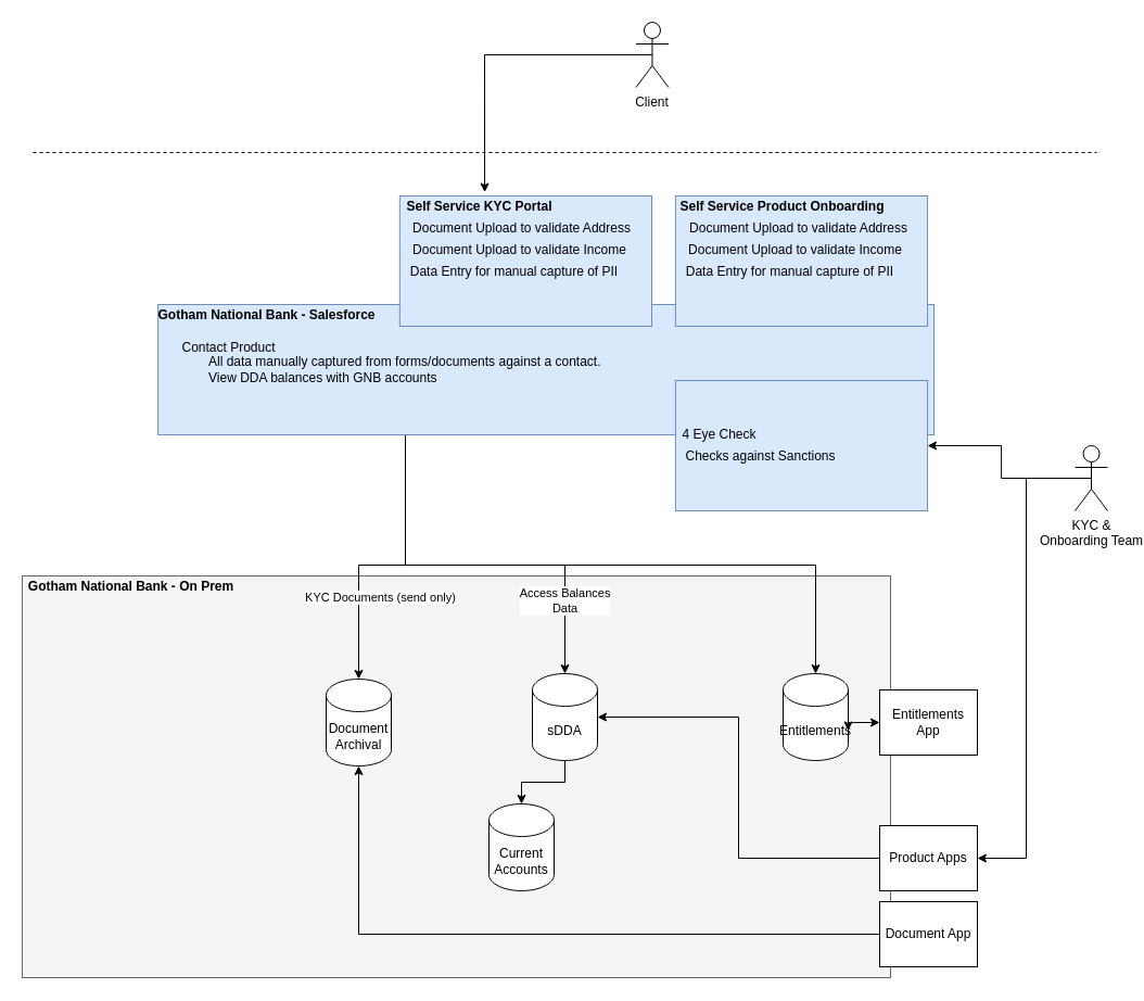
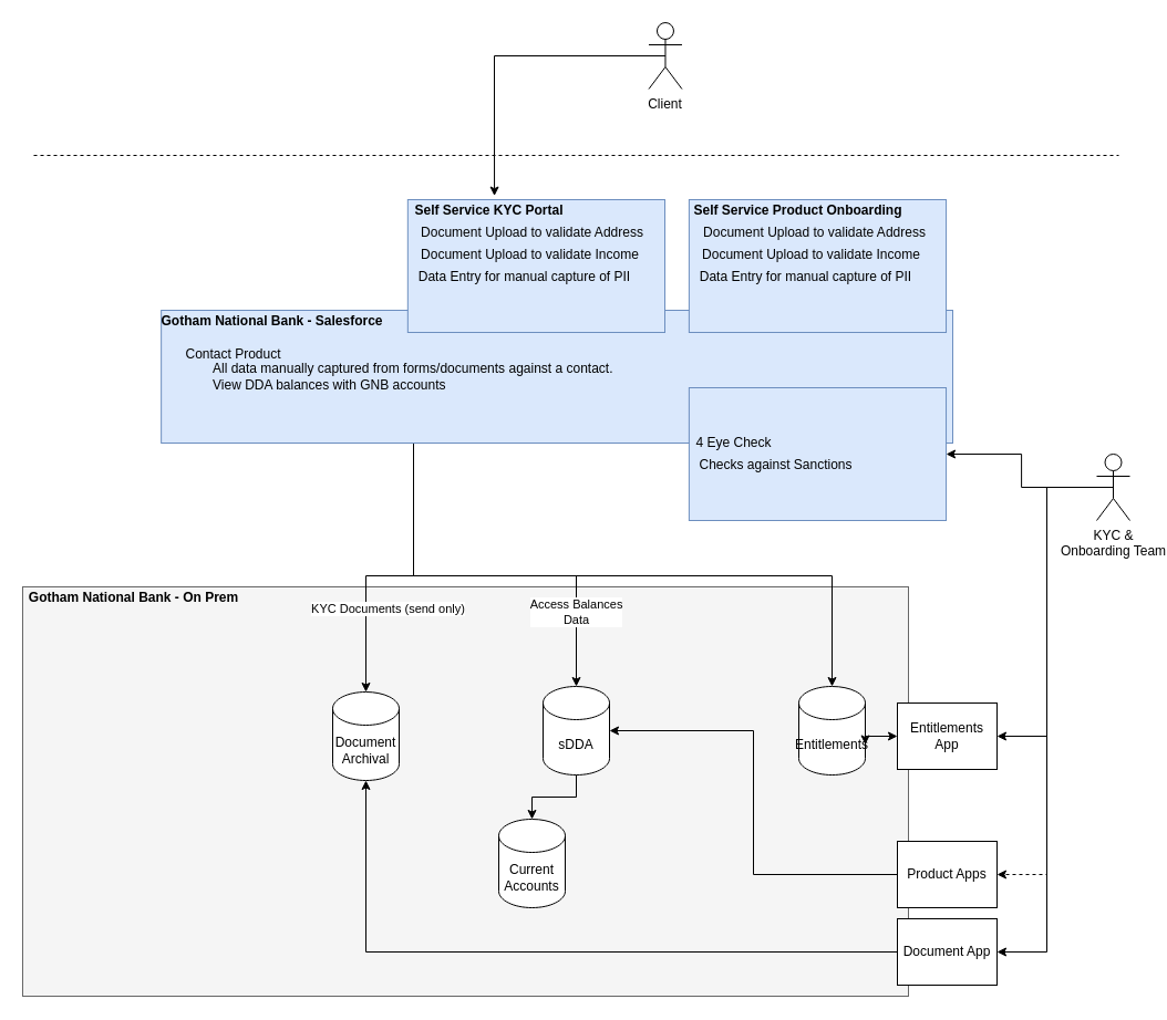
  <mxCell id="0" />
  <mxCell id="1" parent="0" />
  <mxCell id="2" value="" style="rounded=0;whiteSpace=wrap;html=1;fillColor=#f5f5f5;fontColor=#333333;strokeColor=#666666;" vertex="1" parent="1"><mxGeometry x="20" y="530" width="800" height="370" as="geometry" /></mxCell>
  <mxCell id="3" value="Gotham National Bank - On Prem" style="text;html=1;align=center;verticalAlign=middle;resizable=0;points=[];autosize=1;strokeColor=none;fillColor=none;fontStyle=1" vertex="1" parent="1"><mxGeometry x="20" y="530" width="200" height="20" as="geometry" /></mxCell>
  <mxCell id="4" style="edgeStyle=orthogonalEdgeStyle;rounded=0;orthogonalLoop=1;jettySize=auto;html=1;exitX=0.5;exitY=0.5;exitDx=0;exitDy=0;exitPerimeter=0;entryX=0.534;entryY=-0.171;entryDx=0;entryDy=0;entryPerimeter=0;" edge="1" parent="1" source="5" target="18"><mxGeometry relative="1" as="geometry" /></mxCell>
  <mxCell id="5" value="Client" style="shape=umlActor;verticalLabelPosition=bottom;verticalAlign=top;html=1;outlineConnect=0;" vertex="1" parent="1"><mxGeometry x="585.47" y="20" width="30" height="60" as="geometry" /></mxCell>
  <mxCell id="6" value="Document Archival" style="shape=cylinder3;whiteSpace=wrap;html=1;boundedLbl=1;backgroundOutline=1;size=15;" vertex="1" parent="1"><mxGeometry x="300" y="625" width="60" height="80" as="geometry" /></mxCell>
  <mxCell id="7" value="&lt;div&gt;KYC Documents (send only)&lt;br&gt;&lt;/div&gt;" style="edgeStyle=orthogonalEdgeStyle;rounded=0;orthogonalLoop=1;jettySize=auto;html=1;exitX=0.5;exitY=1;exitDx=0;exitDy=0;" edge="1" parent="1" source="14" target="6"><mxGeometry x="0.623" y="20" relative="1" as="geometry"><Array as="points"><mxPoint x="373" y="520" /><mxPoint x="330" y="520" /></Array><mxPoint as="offset" /></mxGeometry></mxCell>
  <mxCell id="8" style="edgeStyle=orthogonalEdgeStyle;rounded=0;orthogonalLoop=1;jettySize=auto;html=1;exitX=0.5;exitY=1;exitDx=0;exitDy=0;exitPerimeter=0;entryX=0.5;entryY=0;entryDx=0;entryDy=0;entryPerimeter=0;" edge="1" parent="1" source="9" target="11"><mxGeometry relative="1" as="geometry" /></mxCell>
  <mxCell id="9" value="sDDA" style="shape=cylinder3;whiteSpace=wrap;html=1;boundedLbl=1;backgroundOutline=1;size=15;fillColor=default;" vertex="1" parent="1"><mxGeometry x="490" y="620" width="60" height="80" as="geometry" /></mxCell>
  <mxCell id="10" value="&lt;div&gt;Access Balances&lt;br&gt;&lt;/div&gt;&lt;div&gt;Data&lt;br&gt;&lt;/div&gt;" style="edgeStyle=orthogonalEdgeStyle;rounded=0;orthogonalLoop=1;jettySize=auto;html=1;exitX=0.5;exitY=1;exitDx=0;exitDy=0;entryX=0.5;entryY=0;entryDx=0;entryDy=0;entryPerimeter=0;" edge="1" parent="1" source="14" target="9"><mxGeometry x="0.731" relative="1" as="geometry"><Array as="points"><mxPoint x="373" y="520" /><mxPoint x="520" y="520" /></Array><mxPoint as="offset" /></mxGeometry></mxCell>
  <mxCell id="11" value="Current Accounts" style="shape=cylinder3;whiteSpace=wrap;html=1;boundedLbl=1;backgroundOutline=1;size=15;fillColor=default;" vertex="1" parent="1"><mxGeometry x="450" y="740" width="60" height="80" as="geometry" /></mxCell>
  <mxCell id="12" style="edgeStyle=orthogonalEdgeStyle;rounded=0;orthogonalLoop=1;jettySize=auto;html=1;exitX=0.5;exitY=1;exitDx=0;exitDy=0;" edge="1" parent="1" source="14" target="13"><mxGeometry relative="1" as="geometry"><mxPoint x="750" y="510" as="targetPoint" /><Array as="points"><mxPoint x="373" y="520" /><mxPoint x="751" y="520" /></Array></mxGeometry></mxCell>
  <mxCell id="13" value="Entitlements" style="shape=cylinder3;whiteSpace=wrap;html=1;boundedLbl=1;backgroundOutline=1;size=15;fillColor=default;" vertex="1" parent="1"><mxGeometry x="721" y="620" width="60" height="80" as="geometry" /></mxCell>
  <mxCell id="14" value="" style="rounded=0;whiteSpace=wrap;html=1;fillColor=#dae8fc;strokeColor=#6c8ebf;" vertex="1" parent="1"><mxGeometry x="145.14" y="280" width="714.86" height="120" as="geometry" /></mxCell>
  <mxCell id="15" value="Gotham National Bank - Salesforce" style="text;html=1;align=center;verticalAlign=middle;resizable=0;points=[];autosize=1;strokeColor=none;fillColor=none;fontStyle=1" vertex="1" parent="1"><mxGeometry x="140" y="280" width="210" height="20" as="geometry" /></mxCell>
  <mxCell id="16" value="" style="group" vertex="1" connectable="0" parent="1"><mxGeometry x="365.95" y="180" width="249.516" height="120" as="geometry" /></mxCell>
  <mxCell id="17" value="" style="rounded=0;whiteSpace=wrap;html=1;fillColor=#dae8fc;strokeColor=#6c8ebf;" vertex="1" parent="16"><mxGeometry x="1.884" width="232.166" height="120" as="geometry" /></mxCell>
  <mxCell id="18" value="Self Service KYC Portal" style="text;html=1;align=center;verticalAlign=middle;resizable=0;points=[];autosize=1;strokeColor=none;fillColor=none;fontStyle=1" vertex="1" parent="16"><mxGeometry x="-0.001" width="150" height="20" as="geometry" /></mxCell>
  <mxCell id="19" value="Document Upload to validate Address" style="text;html=1;align=center;verticalAlign=middle;resizable=0;points=[];autosize=1;strokeColor=none;fillColor=none;" vertex="1" parent="16"><mxGeometry x="4.515" y="20" width="220" height="20" as="geometry" /></mxCell>
  <mxCell id="20" value="Document Upload to validate Income" style="text;html=1;align=center;verticalAlign=middle;resizable=0;points=[];autosize=1;strokeColor=none;fillColor=none;" vertex="1" parent="16"><mxGeometry x="1.886" y="40" width="220" height="20" as="geometry" /></mxCell>
  <mxCell id="21" value="Data Entry for manual capture of PII" style="text;html=1;align=center;verticalAlign=middle;resizable=0;points=[];autosize=1;strokeColor=none;fillColor=none;" vertex="1" parent="16"><mxGeometry x="1.886" y="60" width="210" height="20" as="geometry" /></mxCell>
  <mxCell id="22" value="" style="endArrow=none;dashed=1;html=1;rounded=0;" edge="1" parent="1"><mxGeometry width="50" height="50" relative="1" as="geometry"><mxPoint x="30" y="140" as="sourcePoint" /><mxPoint x="1010" y="140" as="targetPoint" /></mxGeometry></mxCell>
  <mxCell id="23" value="" style="group" vertex="1" connectable="0" parent="1"><mxGeometry x="620" y="180" width="249.516" height="120" as="geometry" /></mxCell>
  <mxCell id="24" value="" style="rounded=0;whiteSpace=wrap;html=1;fillColor=#dae8fc;strokeColor=#6c8ebf;" vertex="1" parent="23"><mxGeometry x="1.884" width="232.166" height="120" as="geometry" /></mxCell>
  <mxCell id="25" value="Self Service Product Onboarding" style="text;html=1;align=center;verticalAlign=middle;resizable=0;points=[];autosize=1;strokeColor=none;fillColor=none;fontStyle=1" vertex="1" parent="23"><mxGeometry x="-0.001" width="200" height="20" as="geometry" /></mxCell>
  <mxCell id="26" value="Document Upload to validate Address" style="text;html=1;align=center;verticalAlign=middle;resizable=0;points=[];autosize=1;strokeColor=none;fillColor=none;" vertex="1" parent="23"><mxGeometry x="4.515" y="20" width="220" height="20" as="geometry" /></mxCell>
  <mxCell id="27" value="Document Upload to validate Income" style="text;html=1;align=center;verticalAlign=middle;resizable=0;points=[];autosize=1;strokeColor=none;fillColor=none;" vertex="1" parent="23"><mxGeometry x="1.886" y="40" width="220" height="20" as="geometry" /></mxCell>
  <mxCell id="28" value="Data Entry for manual capture of PII" style="text;html=1;align=center;verticalAlign=middle;resizable=0;points=[];autosize=1;strokeColor=none;fillColor=none;" vertex="1" parent="23"><mxGeometry x="1.886" y="60" width="210" height="20" as="geometry" /></mxCell>
  <mxCell id="29" style="edgeStyle=orthogonalEdgeStyle;rounded=0;orthogonalLoop=1;jettySize=auto;html=1;exitX=0.5;exitY=0.5;exitDx=0;exitDy=0;exitPerimeter=0;entryX=1;entryY=0.5;entryDx=0;entryDy=0;" edge="1" parent="1" source="33" target="35"><mxGeometry relative="1" as="geometry" /></mxCell>
- <mxCell id="31" style="edgeStyle=orthogonalEdgeStyle;rounded=0;orthogonalLoop=1;jettySize=auto;html=1;exitX=0.5;exitY=0.5;exitDx=0;exitDy=0;exitPerimeter=0;entryX=1;entryY=0.5;entryDx=0;entryDy=0;" edge="1" parent="1" source="33" target="41"><mxGeometry relative="1" as="geometry" /></mxCell>
+ <mxCell id="30" style="edgeStyle=orthogonalEdgeStyle;rounded=0;orthogonalLoop=1;jettySize=auto;html=1;exitX=0.5;exitY=0.5;exitDx=0;exitDy=0;exitPerimeter=0;entryX=1;entryY=0.5;entryDx=0;entryDy=0;" edge="1" parent="1" source="33" target="39"><mxGeometry relative="1" as="geometry" /></mxCell>
+ <mxCell id="31" style="edgeStyle=orthogonalEdgeStyle;rounded=0;orthogonalLoop=1;jettySize=auto;html=1;exitX=0.5;exitY=0.5;exitDx=0;exitDy=0;exitPerimeter=0;entryX=1;entryY=0.5;entryDx=0;entryDy=0;dashed=1;" edge="1" parent="1" source="33" target="41"><mxGeometry relative="1" as="geometry" /></mxCell>
+ <mxCell id="32" style="edgeStyle=orthogonalEdgeStyle;rounded=0;orthogonalLoop=1;jettySize=auto;html=1;exitX=0.5;exitY=0.5;exitDx=0;exitDy=0;exitPerimeter=0;entryX=1;entryY=0.5;entryDx=0;entryDy=0;" edge="1" parent="1" source="33" target="43"><mxGeometry relative="1" as="geometry" /></mxCell>
  <mxCell id="33" value="&lt;div&gt;KYC &amp;amp;&lt;br&gt;&lt;/div&gt;&lt;div&gt;Onboarding Team&lt;/div&gt;" style="shape=umlActor;verticalLabelPosition=bottom;verticalAlign=top;html=1;outlineConnect=0;fillColor=default;" vertex="1" parent="1"><mxGeometry x="990" y="410" width="30" height="60" as="geometry" /></mxCell>
  <mxCell id="34" value="" style="group" vertex="1" connectable="0" parent="1"><mxGeometry x="620" y="350" width="249.516" height="120" as="geometry" /></mxCell>
  <mxCell id="35" value="" style="rounded=0;whiteSpace=wrap;html=1;fillColor=#dae8fc;strokeColor=#6c8ebf;" vertex="1" parent="34"><mxGeometry x="1.884" width="232.166" height="120" as="geometry" /></mxCell>
  <mxCell id="36" value="4 Eye Check" style="text;html=1;align=center;verticalAlign=middle;resizable=0;points=[];autosize=1;strokeColor=none;fillColor=none;" vertex="1" parent="34"><mxGeometry x="1.88" y="40" width="80" height="20" as="geometry" /></mxCell>
  <mxCell id="37" value="Checks against Sanctions " style="text;html=1;align=center;verticalAlign=middle;resizable=0;points=[];autosize=1;strokeColor=none;fillColor=none;" vertex="1" parent="34"><mxGeometry x="1.066e-13" y="60" width="160" height="20" as="geometry" /></mxCell>
  <mxCell id="38" style="edgeStyle=orthogonalEdgeStyle;rounded=0;orthogonalLoop=1;jettySize=auto;html=1;exitX=0;exitY=0.5;exitDx=0;exitDy=0;entryX=1;entryY=0;entryDx=0;entryDy=52.5;entryPerimeter=0;startArrow=classic;startFill=1;strokeWidth=1;" edge="1" parent="1" source="39" target="13"><mxGeometry relative="1" as="geometry" /></mxCell>
  <mxCell id="39" value="&lt;div&gt;Entitlements&lt;/div&gt;&lt;div&gt;App&lt;br&gt;&lt;/div&gt;" style="rounded=0;whiteSpace=wrap;html=1;fillColor=default;" vertex="1" parent="1"><mxGeometry x="810" y="635" width="90" height="60" as="geometry" /></mxCell>
  <mxCell id="40" style="edgeStyle=orthogonalEdgeStyle;rounded=0;orthogonalLoop=1;jettySize=auto;html=1;exitX=0;exitY=0.5;exitDx=0;exitDy=0;entryX=1;entryY=0.5;entryDx=0;entryDy=0;entryPerimeter=0;" edge="1" parent="1" source="41" target="9"><mxGeometry relative="1" as="geometry" /></mxCell>
  <mxCell id="41" value="Product Apps" style="rounded=0;whiteSpace=wrap;html=1;fillColor=default;" vertex="1" parent="1"><mxGeometry x="810" y="760" width="90" height="60" as="geometry" /></mxCell>
  <mxCell id="42" style="edgeStyle=orthogonalEdgeStyle;rounded=0;orthogonalLoop=1;jettySize=auto;html=1;exitX=0;exitY=0.5;exitDx=0;exitDy=0;entryX=0.5;entryY=1;entryDx=0;entryDy=0;entryPerimeter=0;" edge="1" parent="1" source="43" target="6"><mxGeometry relative="1" as="geometry" /></mxCell>
  <mxCell id="43" value="Document App" style="rounded=0;whiteSpace=wrap;html=1;fillColor=default;" vertex="1" parent="1"><mxGeometry x="810" y="830" width="90" height="60" as="geometry" /></mxCell>
  <mxCell id="44" value="&lt;div&gt;Contact Product&lt;br&gt;&lt;/div&gt;" style="text;html=1;align=center;verticalAlign=middle;resizable=0;points=[];autosize=1;strokeColor=none;fillColor=none;" vertex="1" parent="1"><mxGeometry x="150" y="310" width="120" height="20" as="geometry" /></mxCell>
  <mxCell id="45" value="&lt;div&gt;All data manually captured from forms/documents against a contact.&lt;/div&gt;&lt;div&gt;View DDA balances with GNB accounts&lt;br&gt;&lt;/div&gt;" style="text;html=1;align=left;verticalAlign=middle;resizable=0;points=[];autosize=1;strokeColor=none;fillColor=none;" vertex="1" parent="1"><mxGeometry x="190" y="325" width="390" height="30" as="geometry" /></mxCell>
